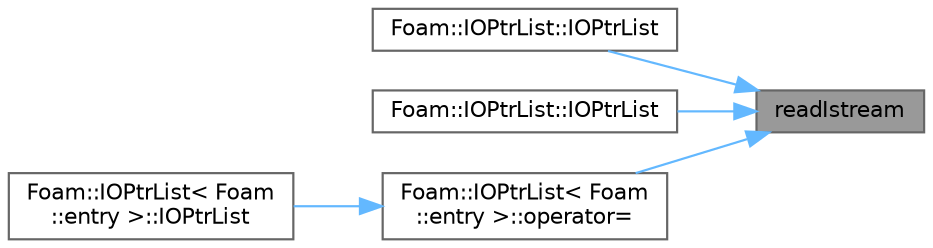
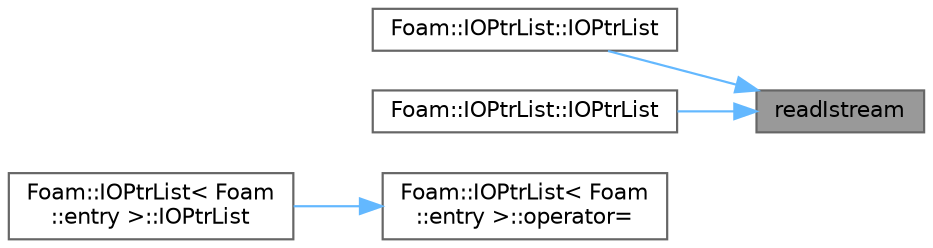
  digraph {
    rankdir=RL
    node [color=grey40 fillcolor=white fontname=Helvetica fontsize=10 shape=box style=filled]
    edge [color=steelblue1 dir=back fontname=Helvetica fontsize=10 labelfontname=Helvetica labelfontsize=10 style=solid]
    n1 [color=gray40 fillcolor=grey60 fontcolor=black height=0.2 label=readIstream width=0.4]
    n2 [height=0.2 label="Foam::IOPtrList::IOPtrList" width=0.4]
    n3 [height=0.2 label="Foam::IOPtrList::IOPtrList" width=0.4]
    n4 [height=0.2 label="Foam::IOPtrList\< Foam\l::entry \>::operator=" width=0.4]
    n5 [height=0.2 label="Foam::IOPtrList\< Foam\l::entry \>::IOPtrList" width=0.4]
    n1 -> n2
    n1 -> n3
-   n1 -> n4
    n4 -> n5
  }
